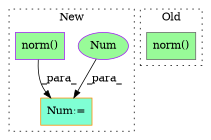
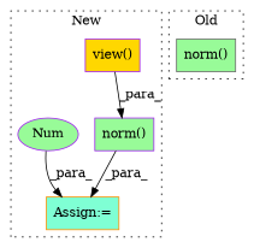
  digraph {
    node [a=75 color=purple fillcolor=palegreen shape=box style=filled]
+   n1 [fillcolor=gold l="9,1" label="view()" s="3659,3673"]
    n2 [a=76 l=2 label=Num s=3668 shape=ellipse]
-   n3 [a=68 color=darkorange fillcolor=aquamarine l=3 label="Num:=" s=3753]
+   n3 [a=68 color=darkorange fillcolor=aquamarine l=3 label="Assign:=" s=3753]
    n4 [l="11,9" label="norm()" s="3648,3674"]
    n5 [color=gray40 l="15,1" label="norm()" s="3591,3610"]
    subgraph cluster_1 {
      label=New
      style=dotted
+     n1
      n2
      n3
      n4
    }
    subgraph cluster_2 {
      label=Old
      style=dotted
      n5
    }
+   n1 -> n4 [label=_para_]
    n2 -> n3 [label=_para_]
    n4 -> n3 [label=_para_]
  }
